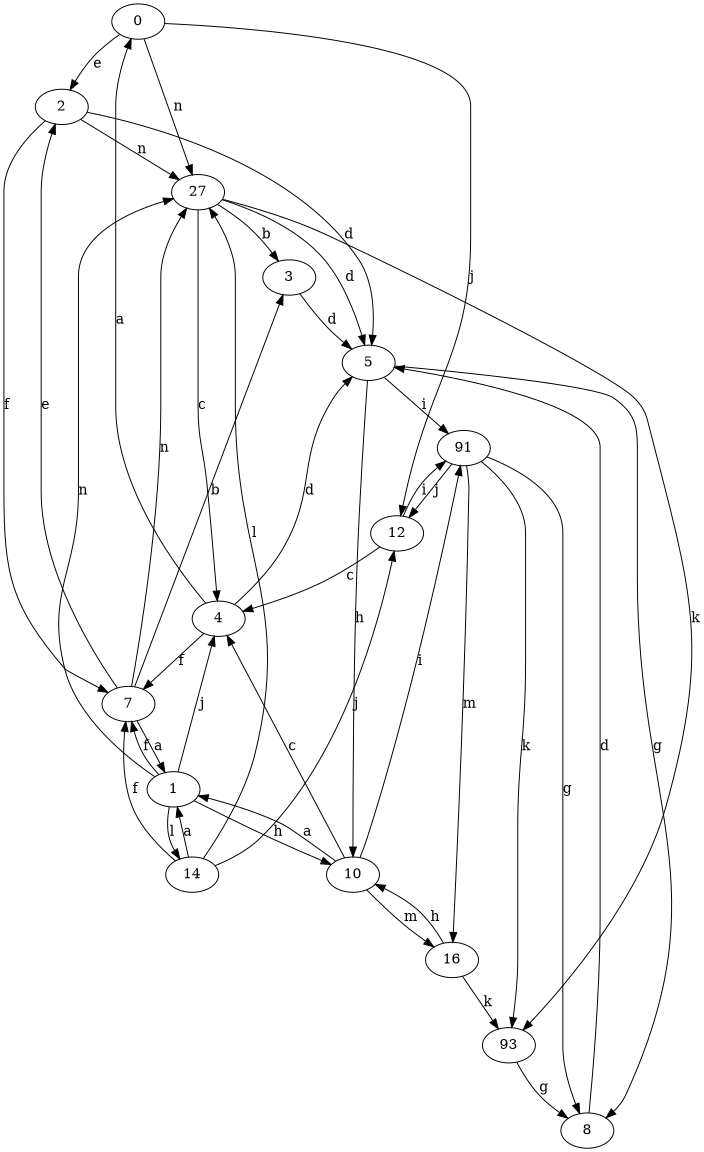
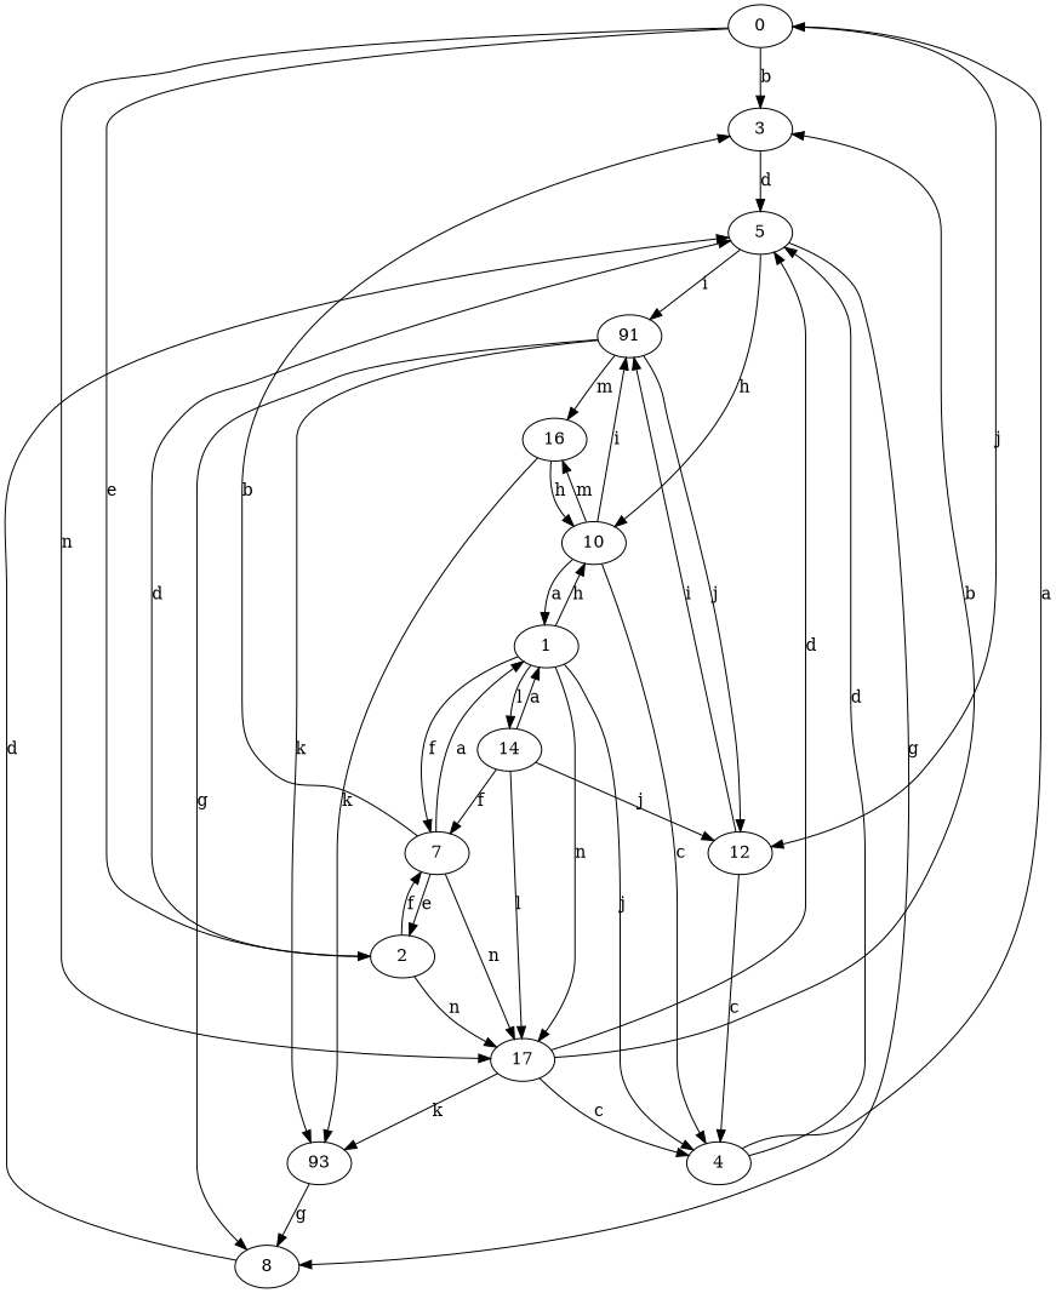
  strict digraph {
    0
    3
    n3 [label=2]
    12
-   17 [label=27]
+   17
    5
    7
    4
    n9 [label=91]
    n10 [label=93]
    1
    10
    14
    16
    8
+   0 -> 3 [label=b]
    0 -> n3 [label=e]
    0 -> 12 [label=j]
    0 -> 17 [label=n]
    3 -> 5 [label=d]
    n3 -> 17 [label=n]
    n3 -> 5 [label=d]
    n3 -> 7 [label=f]
    12 -> 4 [label=c]
    12 -> n9 [label=i]
    17 -> 3 [label=b]
    17 -> 5 [label=d]
    17 -> 4 [label=c]
    17 -> n10 [label=k]
    5 -> n9 [label=i]
    5 -> 10 [label=h]
    5 -> 8 [label=g]
    7 -> 3 [label=b]
    7 -> n3 [label=e]
    7 -> 17 [label=n]
    7 -> 1 [label=a]
    4 -> 0 [label=a]
    4 -> 5 [label=d]
-   4 -> 7 [label=f]
    n9 -> 12 [label=j]
    n9 -> n10 [label=k]
    n9 -> 16 [label=m]
    n9 -> 8 [label=g]
    n10 -> 8 [label=g]
    1 -> 17 [label=n]
    1 -> 7 [label=f]
    1 -> 4 [label=j]
    1 -> 10 [label=h]
    1 -> 14 [label=l]
    10 -> 4 [label=c]
    10 -> n9 [label=i]
    10 -> 1 [label=a]
    10 -> 16 [label=m]
    14 -> 12 [label=j]
    14 -> 17 [label=l]
    14 -> 7 [label=f]
    14 -> 1 [label=a]
    16 -> n10 [label=k]
    16 -> 10 [label=h]
    8 -> 5 [label=d]
  }
